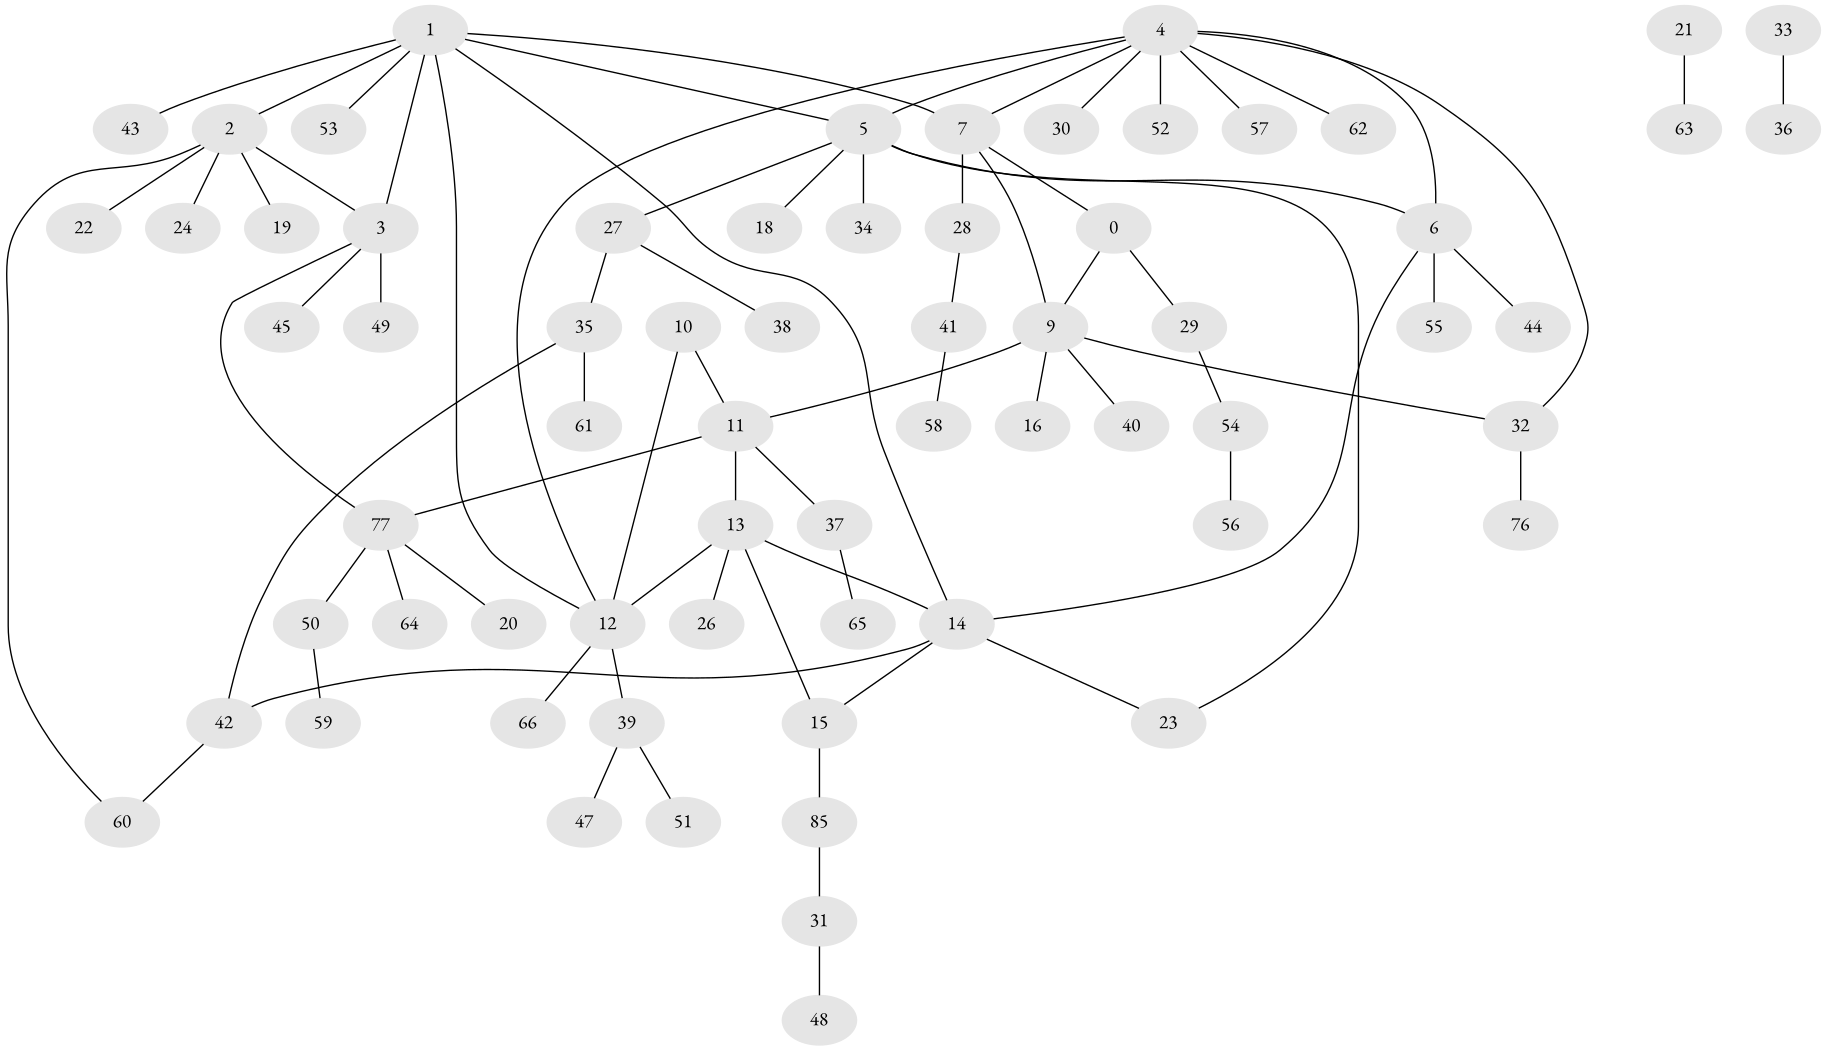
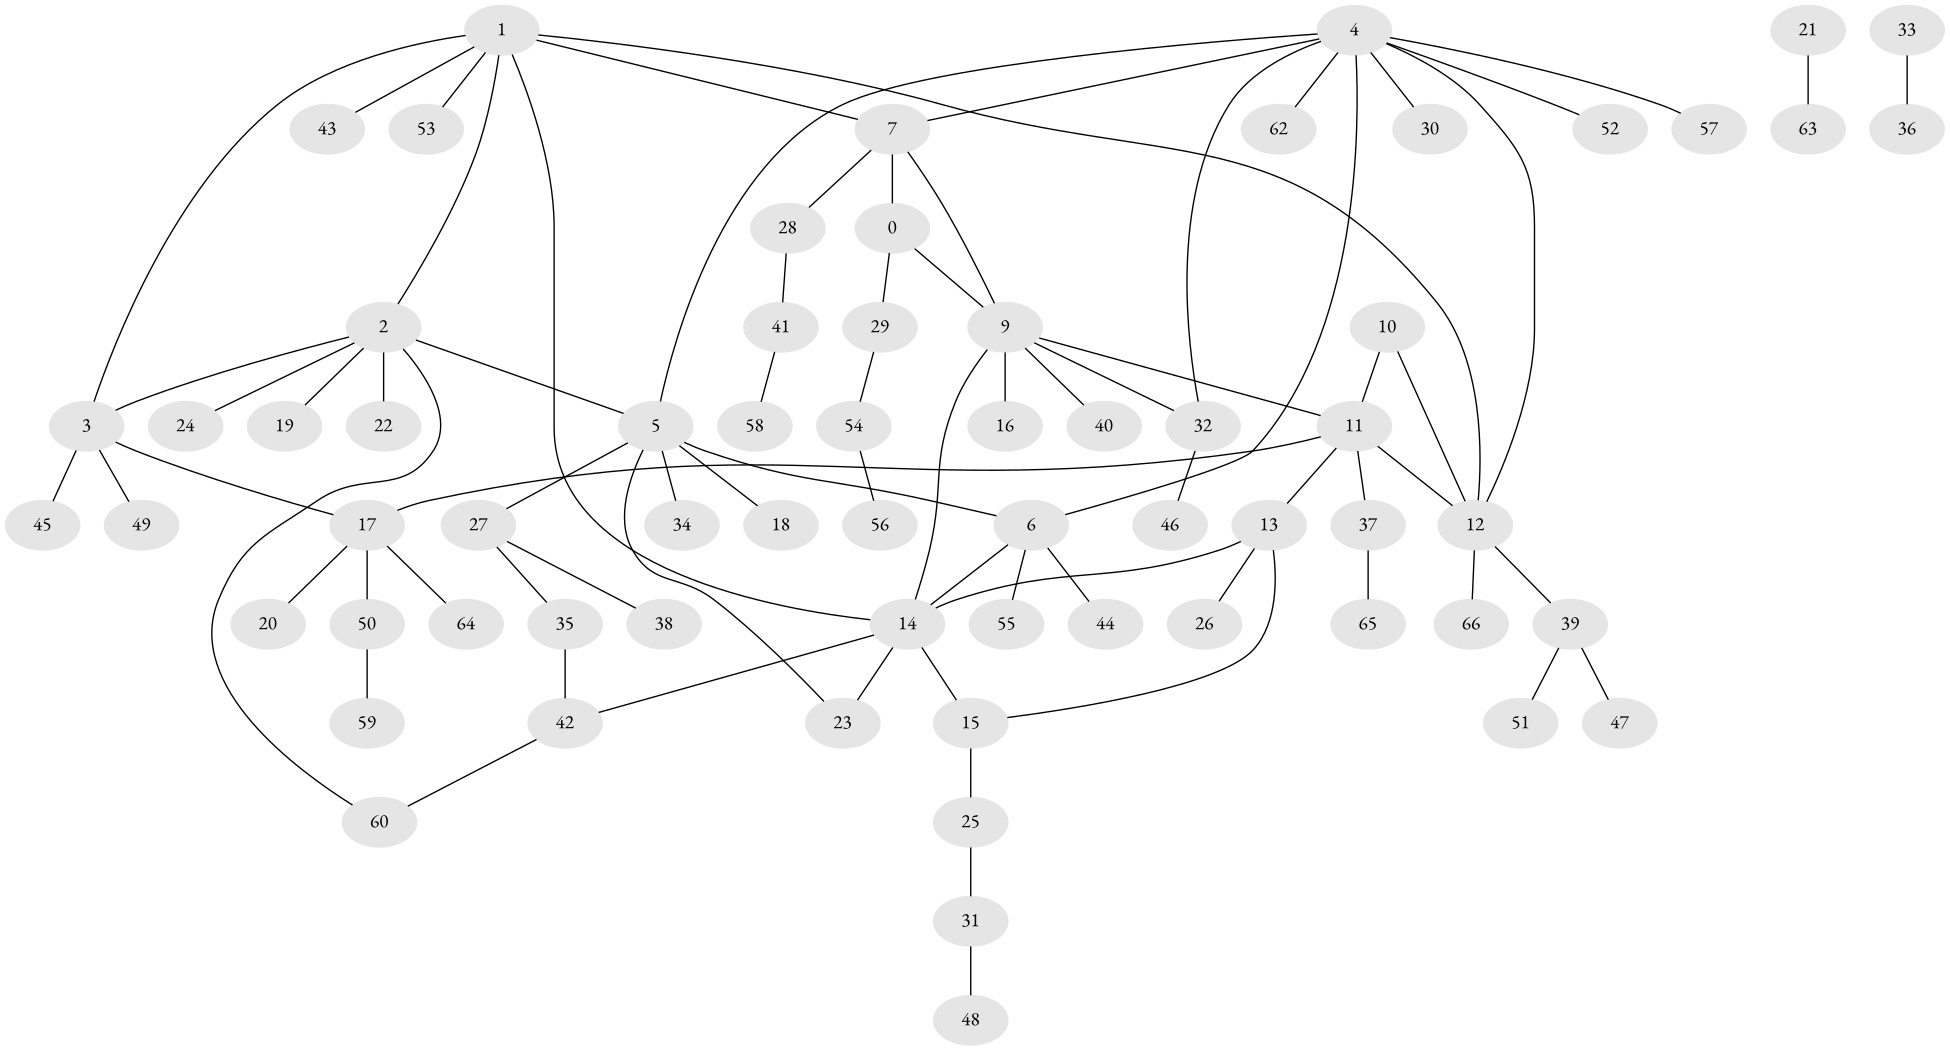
  graph {
    fontname="EB Garamond"
    node [color=gray90 fontname="EB Garamond" style=filled]
    edge [fontname="EB Garamond"]
    1
    2
    3
    5
    7
    12
    14
    43
    53
    19
    22
    24
    60
-   17 [label=77]
+   17
    45
    49
    6
    18
    23
    27
    34
    n22 [label=0]
    9
    28
    39
    66
    15
    42
    21
    63
    20
    50
    64
    4
    30
    32
    52
    57
    62
    44
    55
-   46 [label=76]
+   46
    35
    38
    29
    11
    16
    40
    41
    54
    13
    37
    33
    36
    10
    26
    65
    47
    51
-   25 [label=85]
+   25
    31
    59
    48
-   61
    58
    56
    1 -- 2
    1 -- 3
-   1 -- 5
+   2 -- 5
    1 -- 7
    1 -- 12
    1 -- 14
    1 -- 43
    1 -- 53
    2 -- 3
    2 -- 19
    2 -- 22
    2 -- 24
    2 -- 60
    3 -- 17
    3 -- 45
    3 -- 49
    5 -- 6
    5 -- 18
    5 -- 23
    5 -- 27
    5 -- 34
    7 -- n22
    7 -- 9
    7 -- 28
    12 -- 39
    12 -- 66
    14 -- 23
    14 -- 15
    14 -- 42
    17 -- 20
    17 -- 50
    17 -- 64
    6 -- 14
    6 -- 44
    6 -- 55
    27 -- 35
    27 -- 38
    n22 -- 9
    n22 -- 29
+   9 -- 14
    9 -- 32
    9 -- 11
    9 -- 16
    9 -- 40
    28 -- 41
    39 -- 47
    39 -- 51
    15 -- 25
    42 -- 60
    21 -- 63
    50 -- 59
    4 -- 5
    4 -- 7
    4 -- 12
    4 -- 6
    4 -- 30
    4 -- 32
    4 -- 52
    4 -- 57
    4 -- 62
    32 -- 46
    35 -- 42
-   35 -- 61
    29 -- 54
-   13 -- 12
+   11 -- 12
    11 -- 17
    11 -- 13
    11 -- 37
    41 -- 58
    54 -- 56
    13 -- 14
    13 -- 15
    13 -- 26
    37 -- 65
    33 -- 36
    10 -- 12
    10 -- 11
    25 -- 31
    31 -- 48
  }
